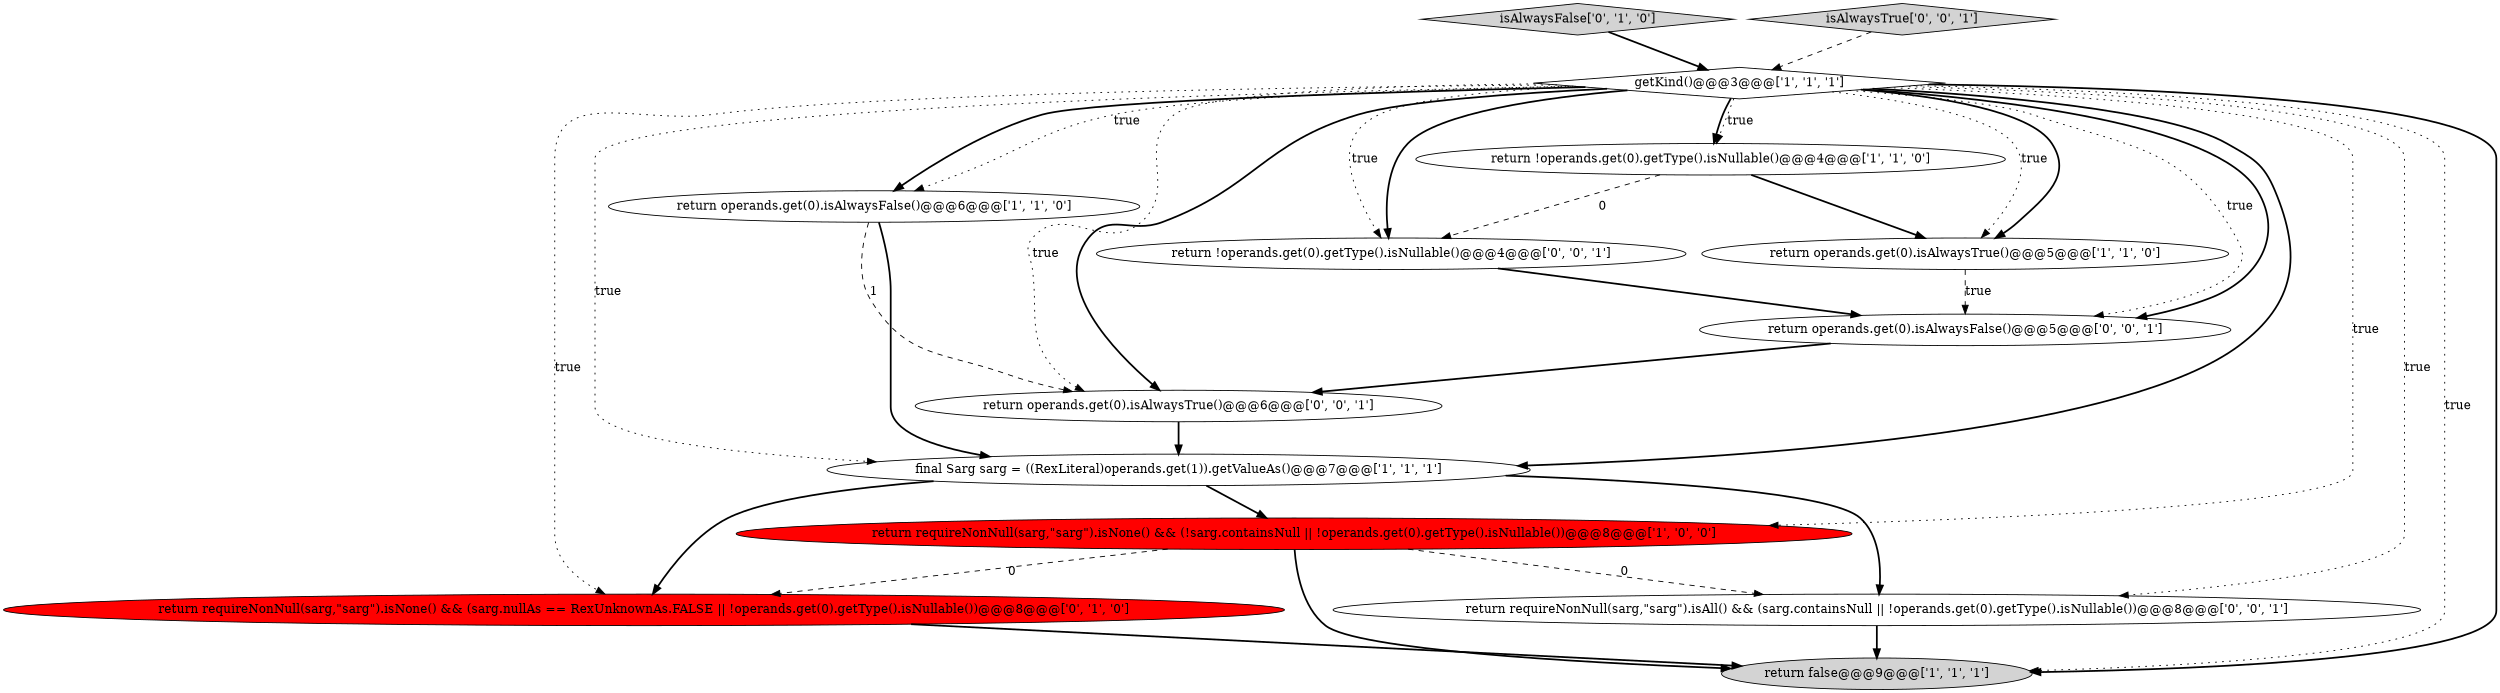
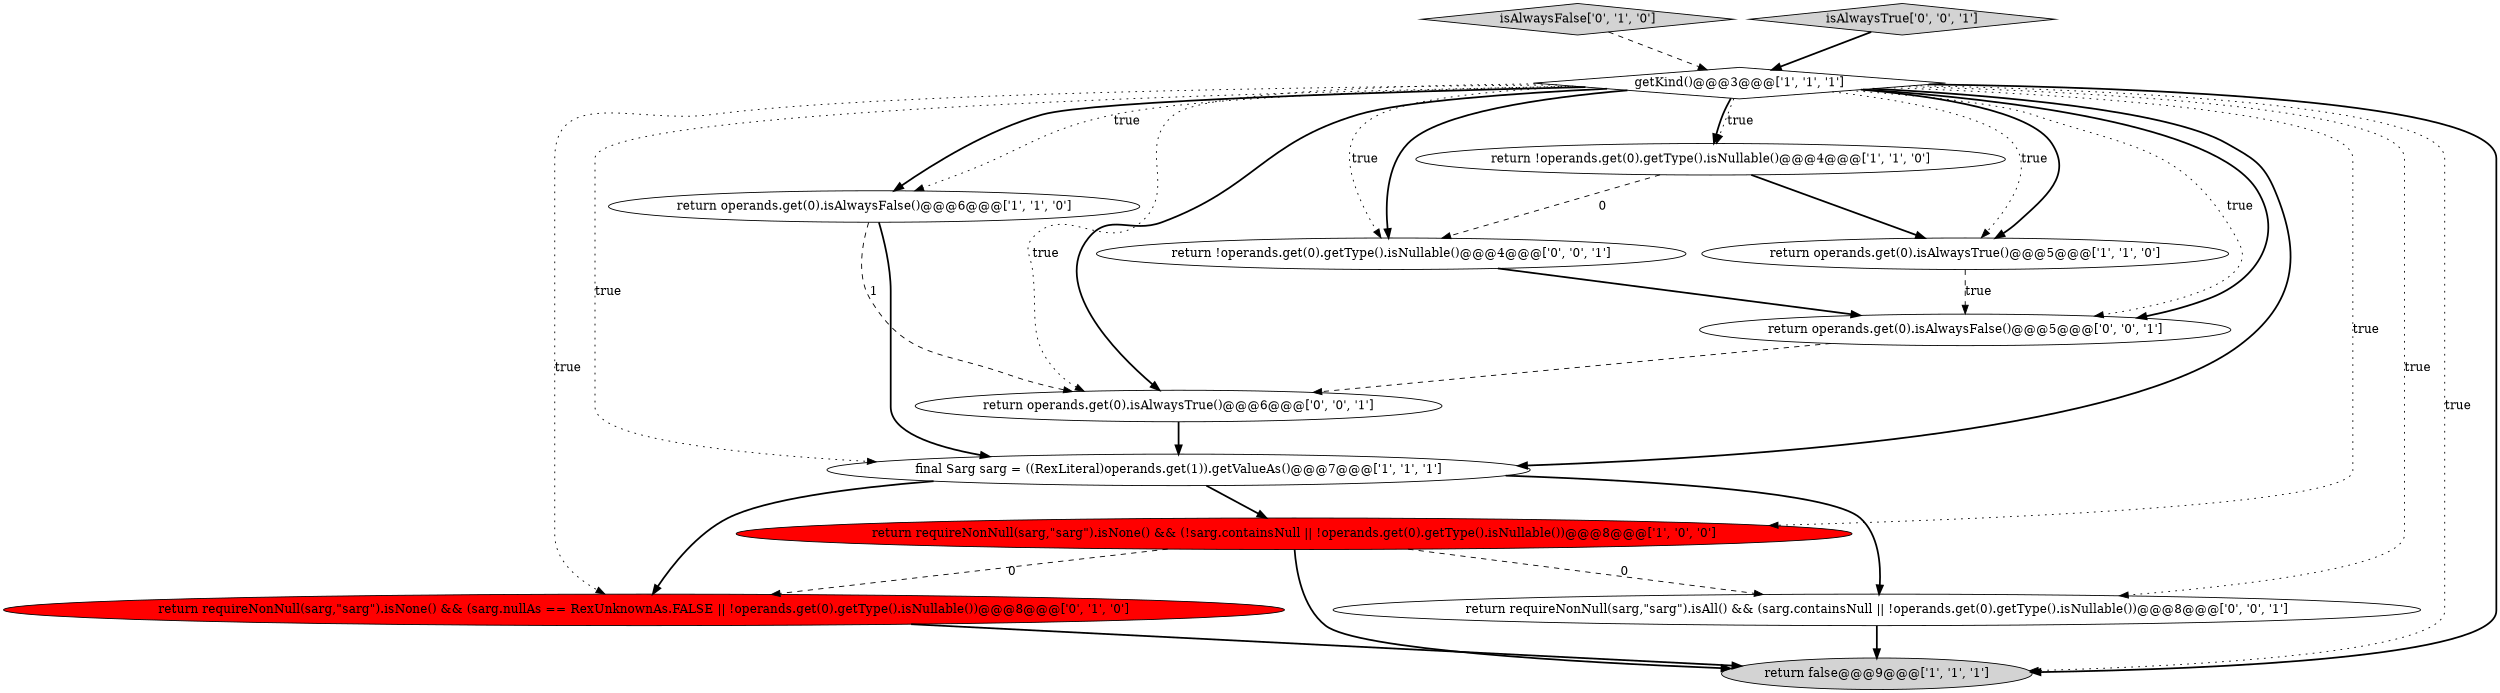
  digraph {
    node [fillcolor=white shape=ellipse style=filled]
    edge [style=bold]
    n1 [label="return operands.get(0).isAlwaysTrue()@@@5@@@['1', '1', '0']"]
    n2 [label="return operands.get(0).isAlwaysFalse()@@@5@@@['0', '0', '1']"]
    n3 [label="return operands.get(0).isAlwaysFalse()@@@6@@@['1', '1', '0']"]
    n4 [label="final Sarg sarg = ((RexLiteral)operands.get(1)).getValueAs()@@@7@@@['1', '1', '1']"]
    n5 [label="return operands.get(0).isAlwaysTrue()@@@6@@@['0', '0', '1']"]
    n6 [fillcolor=red label="return requireNonNull(sarg,\"sarg\").isNone() && (!sarg.containsNull || !operands.get(0).getType().isNullable())@@@8@@@['1', '0', '0']"]
    n7 [label="return requireNonNull(sarg,\"sarg\").isAll() && (sarg.containsNull || !operands.get(0).getType().isNullable())@@@8@@@['0', '0', '1']"]
    n8 [fillcolor=red label="return requireNonNull(sarg,\"sarg\").isNone() && (sarg.nullAs == RexUnknownAs.FALSE || !operands.get(0).getType().isNullable())@@@8@@@['0', '1', '0']"]
    n9 [fillcolor=lightgray label="return false@@@9@@@['1', '1', '1']"]
    n10 [fillcolor=lightgray label="isAlwaysFalse['0', '1', '0']" shape=diamond]
    n11 [label="getKind()@@@3@@@['1', '1', '1']" shape=diamond]
    n12 [label="return !operands.get(0).getType().isNullable()@@@4@@@['1', '1', '0']"]
    n13 [label="return !operands.get(0).getType().isNullable()@@@4@@@['0', '0', '1']"]
    n14 [fillcolor=lightgray label="isAlwaysTrue['0', '0', '1']" shape=diamond]
    n1 -> n2 [label=true style=dashed]
-   n2 -> n5
+   n2 -> n5 [style=dashed]
    n3 -> n4
    n3 -> n5 [label=1 style=dashed]
    n4 -> n6
    n4 -> n7
    n4 -> n8
    n5 -> n4
    n6 -> n7 [label=0 style=dashed]
    n6 -> n8 [label=0 style=dashed]
    n6 -> n9
    n7 -> n9
    n8 -> n9
-   n10 -> n11
+   n10 -> n11 [style=dashed]
    n11 -> n1 [label=true style=dotted]
    n11 -> n1
    n11 -> n2 [label=true style=dotted]
    n11 -> n2
    n11 -> n3
    n11 -> n3 [label=true style=dotted]
    n11 -> n4
    n11 -> n4 [label=true style=dotted]
    n11 -> n5 [label=true style=dotted]
    n11 -> n5
    n11 -> n6 [label=true style=dotted]
    n11 -> n7 [label=true style=dotted]
    n11 -> n8 [label=true style=dotted]
    n11 -> n9 [label=true style=dotted]
    n11 -> n9
    n11 -> n12 [label=true style=dotted]
    n11 -> n12
    n11 -> n13 [label=true style=dotted]
    n11 -> n13
    n12 -> n1
    n12 -> n13 [label=0 style=dashed]
    n13 -> n2
-   n14 -> n11 [style=dashed]
+   n14 -> n11
  }
